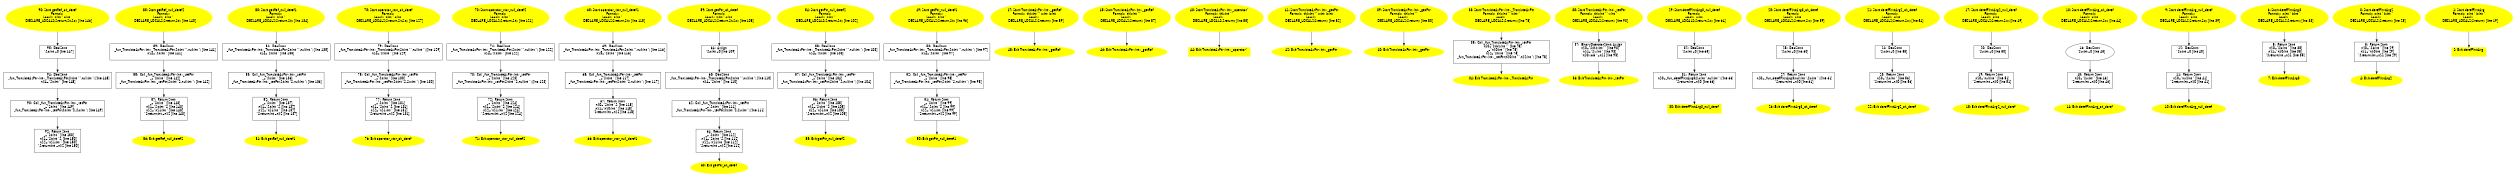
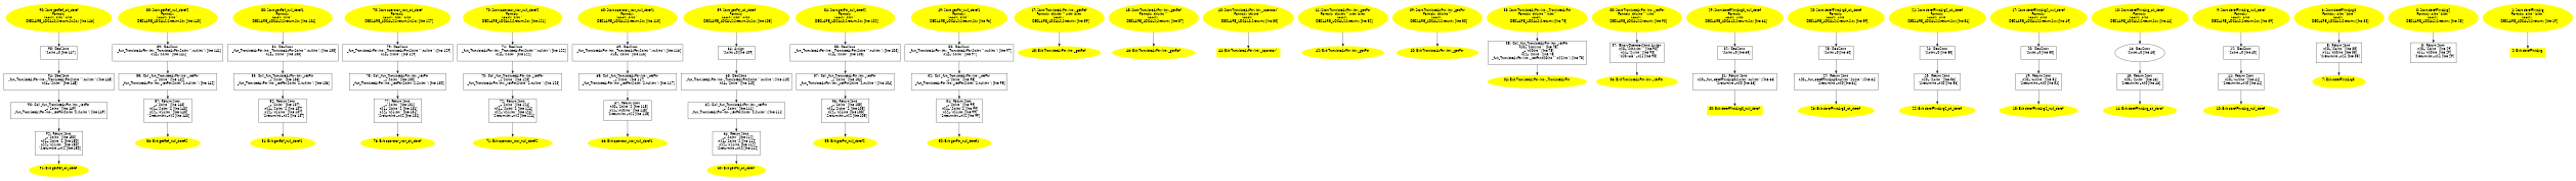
  digraph {
    fontname=Lato
    node [fontname=Lato color=yellow style=filled]
    edge [fontname=Lato]
    n1 [label="95:  DeclStmt \n   *&a:int =0 [line 147]\n " shape=box color="" style=""]
    n2 [label="94:  DeclStmt \n   _fun_TranslateAsPtr<int>_TranslateAsPtr(&t:int **,null:int *) [line 148]\n  n$4=*&t:int * [line 148]\n " shape=box color="" style=""]
    n3 [label="93:  Call _fun_TranslateAsPtr<int>_setPtr \n   _=*&t:int * [line 149]\n  _fun_TranslateAsPtr<int>_setPtr(&t:int *&,&a:int *) [line 149]\n " shape=box color="" style=""]
    n4 [label="92:  Return Stmt \n   _=*&t:int * [line 150]\n  n$1=*&t:int *& [line 150]\n  n$2=*n$1:int * [line 150]\n  *&return:int =n$2 [line 150]\n " shape=box color="" style=""]
+   n5 [label="91: Exit getRef_ok_deref \n  "]
    n6 [label="90: Start getRef_ok_deref\nFormals: \nLocals:  t:int * a:int  \n   DECLARE_LOCALS(&return,&t,&a); [line 146]\n "]
    n7 [label="89:  DeclStmt \n   _fun_TranslateAsPtr<int>_TranslateAsPtr(&t:int **,null:int *) [line 141]\n  n$4=*&t:int * [line 141]\n " shape=box color="" style=""]
    n8 [label="88:  Call _fun_TranslateAsPtr<int>_setPtr \n   _=*&t:int * [line 142]\n  _fun_TranslateAsPtr<int>_setPtr(&t:int *&,null:int *) [line 142]\n " shape=box color="" style=""]
    n9 [label="87:  Return Stmt \n   _=*&t:int * [line 143]\n  n$1=*&t:int *& [line 143]\n  n$2=*n$1:int * [line 143]\n  *&return:int =n$2 [line 143]\n " shape=box color="" style=""]
    n10 [label="86: Exit getRef_null_deref2 \n  "]
    n11 [label="85: Start getRef_null_deref2\nFormals: \nLocals:  t:int * \n   DECLARE_LOCALS(&return,&t); [line 140]\n "]
    n12 [label="84:  DeclStmt \n   _fun_TranslateAsPtr<int>_TranslateAsPtr(&t:int **,null:int *) [line 135]\n  n$4=*&t:int * [line 135]\n " shape=box color="" style=""]
    n13 [label="83:  Call _fun_TranslateAsPtr<int>_setPtr \n   _=*&t:int * [line 136]\n  _fun_TranslateAsPtr<int>_setPtr(&t:int *&,null:int *) [line 136]\n " shape=box color="" style=""]
    n14 [label="82:  Return Stmt \n   _=*&t:int * [line 137]\n  n$1=*&t:int *& [line 137]\n  n$2=*n$1:int * [line 137]\n  *&return:int =n$2 [line 137]\n " shape=box color="" style=""]
    n15 [label="81: Exit getRef_null_deref1 \n  "]
    n16 [label="80: Start getRef_null_deref1\nFormals: \nLocals:  t:int * \n   DECLARE_LOCALS(&return,&t); [line 134]\n "]
    n17 [label="79:  DeclStmt \n   _fun_TranslateAsPtr<int>_TranslateAsPtr(&t:int **,null:int *) [line 129]\n  n$4=*&t:int * [line 129]\n " shape=box color="" style=""]
    n18 [label="78:  Call _fun_TranslateAsPtr<int>_setPtr \n   _=*&t:int * [line 130]\n  _fun_TranslateAsPtr<int>_setPtr(&t:int *&,&a:int *) [line 130]\n " shape=box color="" style=""]
    n19 [label="77:  Return Stmt \n   _=*&t:int * [line 131]\n  n$1=*&t:int *& [line 131]\n  n$2=*n$1:int * [line 131]\n  *&return:int =n$2 [line 131]\n " shape=box color="" style=""]
    n20 [label="76: Exit operator_star_ok_deref \n  "]
    n21 [label="75: Start operator_star_ok_deref\nFormals: \nLocals:  t:int * a:int  \n   DECLARE_LOCALS(&return,&t,&a); [line 127]\n "]
    n22 [label="74:  DeclStmt \n   _fun_TranslateAsPtr<int>_TranslateAsPtr(&t:int **,null:int *) [line 122]\n  n$4=*&t:int * [line 122]\n " shape=box color="" style=""]
    n23 [label="73:  Call _fun_TranslateAsPtr<int>_setPtr \n   _=*&t:int * [line 123]\n  _fun_TranslateAsPtr<int>_setPtr(&t:int *&,null:int *) [line 123]\n " shape=box color="" style=""]
    n24 [label="72:  Return Stmt \n   _=*&t:int * [line 124]\n  n$1=*&t:int *& [line 124]\n  n$2=*n$1:int * [line 124]\n  *&return:int =n$2 [line 124]\n " shape=box color="" style=""]
    n25 [label="71: Exit operator_star_null_deref2 \n  "]
    n26 [label="70: Start operator_star_null_deref2\nFormals: \nLocals:  t:int * \n   DECLARE_LOCALS(&return,&t); [line 121]\n "]
    n27 [label="69:  DeclStmt \n   _fun_TranslateAsPtr<int>_TranslateAsPtr(&t:int **,null:int *) [line 116]\n  n$3=*&t:int * [line 116]\n " shape=box color="" style=""]
    n28 [label="68:  Call _fun_TranslateAsPtr<int>_setPtr \n   _=*&t:int * [line 117]\n  _fun_TranslateAsPtr<int>_setPtr(&t:int *&,null:int *) [line 117]\n " shape=box color="" style=""]
    n29 [label="67:  Return Stmt \n   n$0=*&t:int *& [line 118]\n  n$1=*n$0:int * [line 118]\n  *&return:int =n$1 [line 118]\n " shape=box color="" style=""]
    n30 [label="66: Exit operator_star_null_deref1 \n  "]
    n31 [label="65: Start operator_star_null_deref1\nFormals: \nLocals:  t:int * \n   DECLARE_LOCALS(&return,&t); [line 115]\n "]
    n32 [label="64:  Assign \n   *&a:int =0 [line 109]\n " shape=box color="" style=""]
    n33 [label="63:  DeclStmt \n   _fun_TranslateAsPtr<int>_TranslateAsPtr(&t:int **,null:int *) [line 110]\n  n$4=*&t:int * [line 110]\n " shape=box color="" style=""]
    n34 [label="62:  Call _fun_TranslateAsPtr<int>_setPtr \n   _=*&t:int * [line 111]\n  _fun_TranslateAsPtr<int>_setPtr(&t:int *&,&a:int *) [line 111]\n " shape=box color="" style=""]
    n35 [label="61:  Return Stmt \n   _=*&t:int * [line 112]\n  n$1=*&t:int *& [line 112]\n  n$2=*n$1:int  [line 112]\n  *&return:int =n$2 [line 112]\n " shape=box color="" style=""]
    n36 [label="60: Exit getPtr_ok_deref \n  "]
    n37 [label="59: Start getPtr_ok_deref\nFormals: \nLocals:  t:int * a:int  \n   DECLARE_LOCALS(&return,&t,&a); [line 108]\n "]
    n38 [label="58:  DeclStmt \n   _fun_TranslateAsPtr<int>_TranslateAsPtr(&t:int **,null:int *) [line 103]\n  n$4=*&t:int * [line 103]\n " shape=box color="" style=""]
    n39 [label="57:  Call _fun_TranslateAsPtr<int>_setPtr \n   _=*&t:int * [line 104]\n  _fun_TranslateAsPtr<int>_setPtr(&t:int *&,null:int *) [line 104]\n " shape=box color="" style=""]
    n40 [label="56:  Return Stmt \n   _=*&t:int * [line 105]\n  n$1=*&t:int *& [line 105]\n  n$2=*n$1:int  [line 105]\n  *&return:int =n$2 [line 105]\n " shape=box color="" style=""]
    n41 [label="55: Exit getPtr_null_deref2 \n  "]
    n42 [label="54: Start getPtr_null_deref2\nFormals: \nLocals:  t:int * \n   DECLARE_LOCALS(&return,&t); [line 102]\n "]
    n43 [label="53:  DeclStmt \n   _fun_TranslateAsPtr<int>_TranslateAsPtr(&t:int **,null:int *) [line 97]\n  n$4=*&t:int * [line 97]\n " shape=box color="" style=""]
    n44 [label="52:  Call _fun_TranslateAsPtr<int>_setPtr \n   _=*&t:int * [line 98]\n  _fun_TranslateAsPtr<int>_setPtr(&t:int *&,null:int *) [line 98]\n " shape=box color="" style=""]
    n45 [label="51:  Return Stmt \n   _=*&t:int * [line 99]\n  n$1=*&t:int *& [line 99]\n  n$2=*n$1:int  [line 99]\n  *&return:int =n$2 [line 99]\n " shape=box color="" style=""]
    n46 [label="50: Exit getPtr_null_deref1 \n  "]
    n47 [label="49: Start getPtr_null_deref1\nFormals: \nLocals:  t:int * \n   DECLARE_LOCALS(&return,&t); [line 96]\n "]
    n48 [label="48: Exit TranslateAsPtr<int>_getRef \n  "]
    n49 [label="47: Start TranslateAsPtr<int>_getRef\nFormals:  this:int ** a:int  b:int \nLocals:  \n   DECLARE_LOCALS(&return); [line 89]\n "]
    n50 [label="46: Exit TranslateAsPtr<int>_getRef \n  "]
    n51 [label="45: Start TranslateAsPtr<int>_getRef\nFormals:  this:int **\nLocals:  \n   DECLARE_LOCALS(&return); [line 87]\n "]
    n52 [label="44: Exit TranslateAsPtr<int>_operator* \n  " shape=box]
    n53 [label="43: Start TranslateAsPtr<int>_operator*\nFormals:  this:int **\nLocals:  \n   DECLARE_LOCALS(&return); [line 85]\n "]
    n54 [label="42: Exit TranslateAsPtr<int>_getPtr \n  "]
    n55 [label="41: Start TranslateAsPtr<int>_getPtr\nFormals:  this:int ** a:int  b:int \nLocals:  \n   DECLARE_LOCALS(&return); [line 82]\n "]
    n56 [label="40: Exit TranslateAsPtr<int>_getPtr \n  "]
    n57 [label="39: Start TranslateAsPtr<int>_getPtr\nFormals:  this:int **\nLocals:  \n   DECLARE_LOCALS(&return); [line 80]\n "]
    n58 [label="38:  Call _fun_TranslateAsPtr<int>_setPtr \n   n$0=*&this:int ** [line 78]\n  _=*n$0:int * [line 78]\n  n$2=*&t:int * [line 78]\n  _fun_TranslateAsPtr<int>_setPtr(n$0:int **,n$2:int *) [line 78]\n " shape=box color="" style=""]
    n59 [label="34: Exit TranslateAsPtr<int>_TranslateAsPtr \n  "]
    n60 [label="37:  BinaryOperatorStmt: Assign \n   n$0=*&this:int ** [line 93]\n  n$1=*&v:int * [line 93]\n  *n$0:void *=n$1 [line 93]\n " shape=box color="" style=""]
    n61 [label="36: Exit TranslateAsPtr<int>_setPtr \n  "]
    n62 [label="35: Start TranslateAsPtr<int>_setPtr\nFormals:  this:int ** v:int *\nLocals:  \n   DECLARE_LOCALS(&return); [line 93]\n "]
    n63 [label="33: Start TranslateAsPtr<int>_TranslateAsPtr\nFormals:  this:int ** t:int *\nLocals:  \n   DECLARE_LOCALS(&return); [line 78]\n "]
    n64 [label="32:  DeclStmt \n   *&a:int =0 [line 65]\n " shape=box color="" style=""]
    n65 [label="31:  Return Stmt \n   n$0=_fun_derefFirstArg3(&a:int *,null:int *) [line 66]\n  *&return:int =n$0 [line 66]\n " shape=box color="" style=""]
    n66 [label="30: Exit derefFirstArg3_null_deref \n  " shape=box]
    n67 [label="29: Start derefFirstArg3_null_deref\nFormals: \nLocals:  a:int  \n   DECLARE_LOCALS(&return,&a); [line 64]\n "]
    n68 [label="28:  DeclStmt \n   *&a:int =0 [line 60]\n " shape=box color="" style=""]
    n69 [label="27:  Return Stmt \n   n$0=_fun_derefFirstArg3(null:int *,&a:int *) [line 61]\n  *&return:int =n$0 [line 61]\n " shape=box color="" style=""]
    n70 [label="26: Exit derefFirstArg3_ok_deref \n  "]
    n71 [label="25: Start derefFirstArg3_ok_deref\nFormals: \nLocals:  a:int  \n   DECLARE_LOCALS(&return,&a); [line 59]\n "]
    n72 [label="24:  DeclStmt \n   *&a:int =0 [line 55]\n " shape=box color="" style=""]
    n73 [label="23:  Return Stmt \n   n$0=*&a:int * [line 56]\n  *&return:int =n$0 [line 56]\n " shape=box color="" style=""]
    n74 [label="22: Exit derefFirstArg2_ok_deref \n  "]
    n75 [label="21: Start derefFirstArg2_ok_deref\nFormals: \nLocals:  a:int  \n   DECLARE_LOCALS(&return,&a); [line 54]\n "]
    n76 [label="20:  DeclStmt \n   *&a:int =0 [line 50]\n " shape=box color="" style=""]
    n77 [label="19:  Return Stmt \n   n$0=*null:int * [line 51]\n  *&return:int =n$0 [line 51]\n " shape=box color="" style=""]
    n78 [label="18: Exit derefFirstArg2_null_deref \n  "]
    n79 [label="17: Start derefFirstArg2_null_deref\nFormals: \nLocals:  a:int  \n   DECLARE_LOCALS(&return,&a); [line 49]\n "]
    n80 [label="16:  DeclStmt \n   *&a:int =0 [line 45]\n " shape=ellipse color="" style=""]
    n81 [label="15:  Return Stmt \n   n$0=*&a:int * [line 46]\n  *&return:int =n$0 [line 46]\n " shape=box color="" style=""]
    n82 [label="14: Exit derefFirstArg_ok_deref \n  "]
    n83 [label="13: Start derefFirstArg_ok_deref\nFormals: \nLocals:  a:int  \n   DECLARE_LOCALS(&return,&a); [line 44]\n "]
    n84 [label="12:  DeclStmt \n   *&a:int =0 [line 40]\n " shape=box color="" style=""]
    n85 [label="11:  Return Stmt \n   n$0=*null:int * [line 41]\n  *&return:int =n$0 [line 41]\n " shape=box color="" style=""]
    n86 [label="10: Exit derefFirstArg_null_deref \n  "]
    n87 [label="9: Start derefFirstArg_null_deref\nFormals: \nLocals:  a:int  \n   DECLARE_LOCALS(&return,&a); [line 39]\n "]
    n88 [label="8:  Return Stmt \n   n$0=*&b:int * [line 35]\n  n$1=*n$0:int  [line 35]\n  *&return:int =n$1 [line 35]\n " shape=box color="" style=""]
    n89 [label="7: Exit derefFirstArg3 \n  "]
    n90 [label="6: Start derefFirstArg3\nFormals:  a:int * b:int *\nLocals:  \n   DECLARE_LOCALS(&return); [line 33]\n "]
    n91 [label="5:  Return Stmt \n   n$0=*&b:int * [line 29]\n  n$1=*n$0:int  [line 29]\n  *&return:int =n$1 [line 29]\n " shape=box color="" style=""]
-   n92 [label="4: Exit derefFirstArg2 \n  "]
    n93 [label="3: Start derefFirstArg2\nFormals:  a:int * b:int *\nLocals:  \n   DECLARE_LOCALS(&return); [line 25]\n "]
    n94 [label="2: Exit derefFirstArg \n  " shape=box]
    n95 [label="1: Start derefFirstArg\nFormals:  a:int * b:int *\nLocals:  \n   DECLARE_LOCALS(&return); [line 19]\n "]
    n1 -> n2
    n2 -> n3
    n3 -> n4
+   n4 -> n5
    n6 -> n1
    n7 -> n8
    n8 -> n9
    n9 -> n10
    n11 -> n7
    n12 -> n13
    n13 -> n14
    n14 -> n15
    n16 -> n12
    n17 -> n18
    n18 -> n19
    n19 -> n20
    n21 -> n17
    n22 -> n23
    n23 -> n24
    n24 -> n25
    n26 -> n22
    n27 -> n28
    n28 -> n29
    n29 -> n30
    n31 -> n27
    n32 -> n33
    n33 -> n34
    n34 -> n35
    n35 -> n36
    n37 -> n32
    n38 -> n39
    n39 -> n40
    n40 -> n41
    n42 -> n38
    n43 -> n44
    n44 -> n45
    n45 -> n46
    n47 -> n43
    n49 -> n48
    n51 -> n50
    n53 -> n52
    n55 -> n54
    n57 -> n56
    n58 -> n59
    n60 -> n61
    n62 -> n60
    n63 -> n58
    n64 -> n65
    n65 -> n66
    n67 -> n64
    n68 -> n69
    n69 -> n70
    n71 -> n68
    n72 -> n73
    n73 -> n74
    n75 -> n72
    n76 -> n77
    n77 -> n78
    n79 -> n76
    n80 -> n81
    n81 -> n82
    n83 -> n80
    n84 -> n85
    n85 -> n86
    n87 -> n84
    n88 -> n89
    n90 -> n88
-   n91 -> n92
    n93 -> n91
    n95 -> n94
  }
